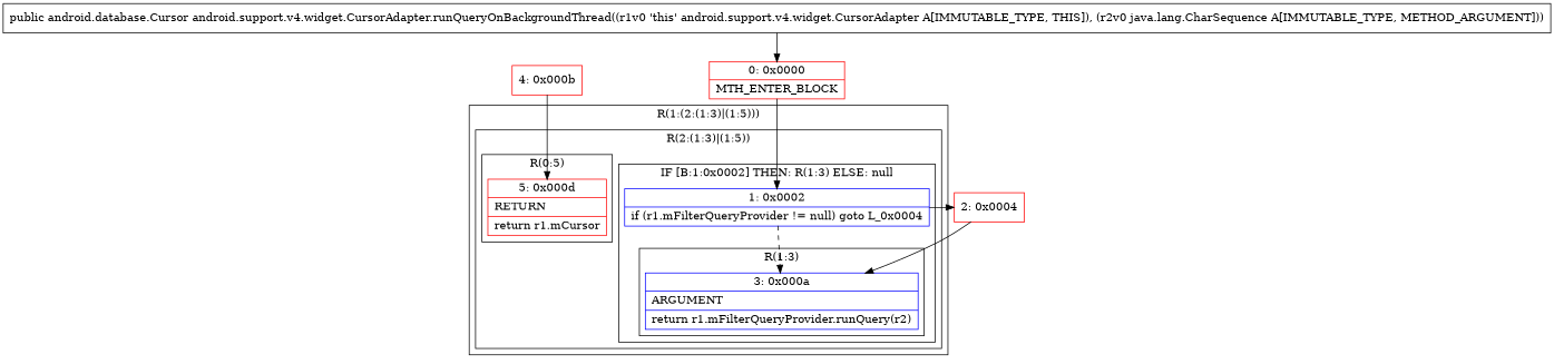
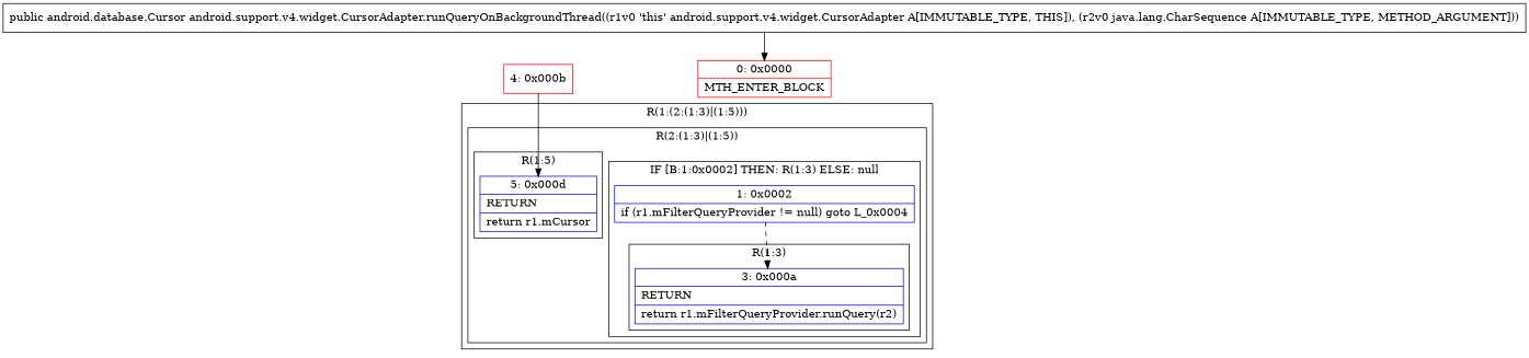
  digraph {
    node [color=blue shape=record]
-   n1 [label="{3\:\ 0x000a|ARGUMENT\l|return r1.mFilterQueryProvider.runQuery(r2)\l}"]
+   n1 [label="{3\:\ 0x000a|RETURN\l|return r1.mFilterQueryProvider.runQuery(r2)\l}"]
    n2 [label="{1\:\ 0x0002|if (r1.mFilterQueryProvider != null) goto L_0x0004\l}"]
-   n3 [color=red label="{5\:\ 0x000d|RETURN\l|return r1.mCursor\l}"]
-   n4 [color=red label="{2\:\ 0x0004}"]
+   n3 [label="{5\:\ 0x000d|RETURN\l|return r1.mCursor\l}"]
    n5 [color=red label="{4\:\ 0x000b}"]
    n6 [color=red label="{0\:\ 0x0000|MTH_ENTER_BLOCK\l}"]
    n7 [label="{public android.database.Cursor android.support.v4.widget.CursorAdapter.runQueryOnBackgroundThread((r1v0 'this' android.support.v4.widget.CursorAdapter A[IMMUTABLE_TYPE, THIS]), (r2v0 java.lang.CharSequence A[IMMUTABLE_TYPE, METHOD_ARGUMENT])) }" color=""]
    subgraph cluster_1 {
      label="R(1:(2:(1:3)|(1:5)))"
      subgraph cluster_2 {
        label="R(2:(1:3)|(1:5))"
        subgraph cluster_3 {
          label="IF [B:1:0x0002] THEN: R(1:3) ELSE: null"
          n2
          subgraph cluster_4 {
            label="R(1:3)"
            n1
          }
        }
        subgraph cluster_5 {
-         label="R(0:5)"
+         label="R(1:5)"
          n3
        }
      }
    }
    n2 -> n1 [style=dashed]
-   n2 -> n4
-   n4 -> n1
    n5 -> n3
-   n6 -> n2
    n7 -> n6
  }
